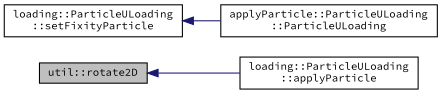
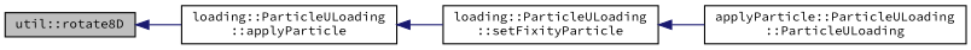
  digraph {
    fontname="Source Code Pro"
    rankdir=LR
    node [color=black fillcolor=white fontname="Source Code Pro" fontsize=10 shape=record style=filled]
    edge [color=midnightblue dir=back fontname="Source Code Pro" fontsize=10 labelfontname=Helvetica labelfontsize=10 style=solid]
-   n1 [fillcolor=grey75 fontcolor=black height=0.2 label="util::rotate2D" width=0.4]
+   n1 [fillcolor=grey75 fontcolor=black height=0.2 label="util::rotate8D" width=0.4]
    n2 [height=0.2 label="loading::ParticleULoading\l::applyParticle" width=0.4]
    n3 [height=0.2 label="loading::ParticleULoading\l::setFixityParticle" width=0.4]
    n4 [height=0.2 label="applyParticle::ParticleULoading\l::ParticleULoading" width=0.4]
    n1 -> n2
+   n2 -> n3
    n3 -> n4
  }
